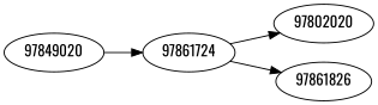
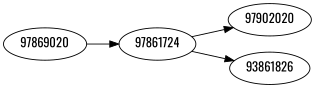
  strict digraph {
    fontname=Oswald
    rankdir=LR
    node [fontname=Oswald]
    edge [fontname=Oswald]
    n1 [label=97861724]
-   97869020 [label=97849020]
-   97902020 [label=97802020]
-   97861826
+   97869020
+   97902020
+   97861826 [label=93861826]
    n1 -> 97902020
    n1 -> 97861826
    97869020 -> n1
  }
